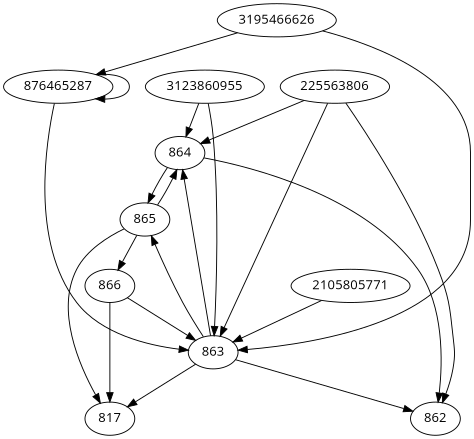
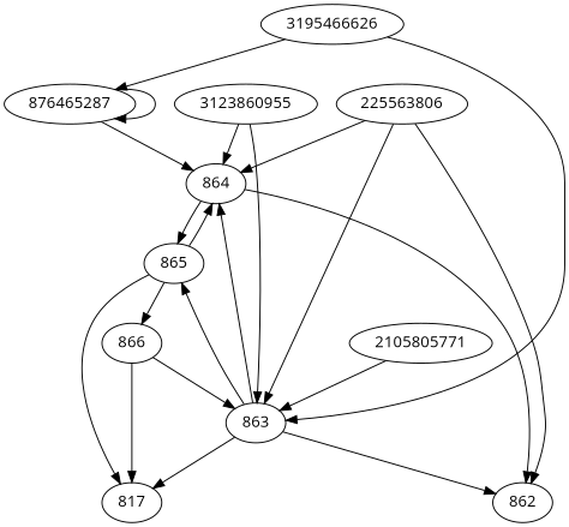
  digraph {
    fontname="Open Sans"
    node [fontname="Open Sans"]
    edge [fontname="Open Sans"]
    864
    865
    862
    866
    817
    863
    n7 [label=3195466626]
    876465287
    2105805771
    3123860955
    225563806
    864 -> 865
    864 -> 862
    865 -> 864
    865 -> 866
    865 -> 817
    866 -> 817
    866 -> 863
    863 -> 864
    863 -> 865
    863 -> 862
    863 -> 817
    n7 -> 863
    n7 -> 876465287
-   876465287 -> 863
+   876465287 -> 864
    876465287 -> 876465287
    2105805771 -> 863
    3123860955 -> 864
    3123860955 -> 863
    225563806 -> 864
    225563806 -> 862
    225563806 -> 863
  }
